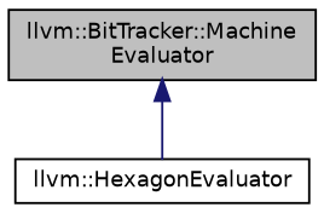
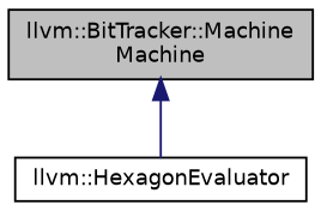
  digraph {
    node [color=black fontname=Helvetica fontsize=10 shape=record]
-   n1 [fillcolor=grey75 fontcolor=black height=0.2 label="llvm::BitTracker::Machine\lEvaluator" style=filled width=0.4]
+   n1 [fillcolor=grey75 fontcolor=black height=0.2 label="llvm::BitTracker::Machine\lMachine" style=filled width=0.4]
    n2 [height=0.2 label="llvm::HexagonEvaluator" width=0.4]
    n1 -> n2 [color=midnightblue dir=back fontname=Helvetica fontsize=10 labelfontname=Helvetica labelfontsize=10 style=solid]
  }
